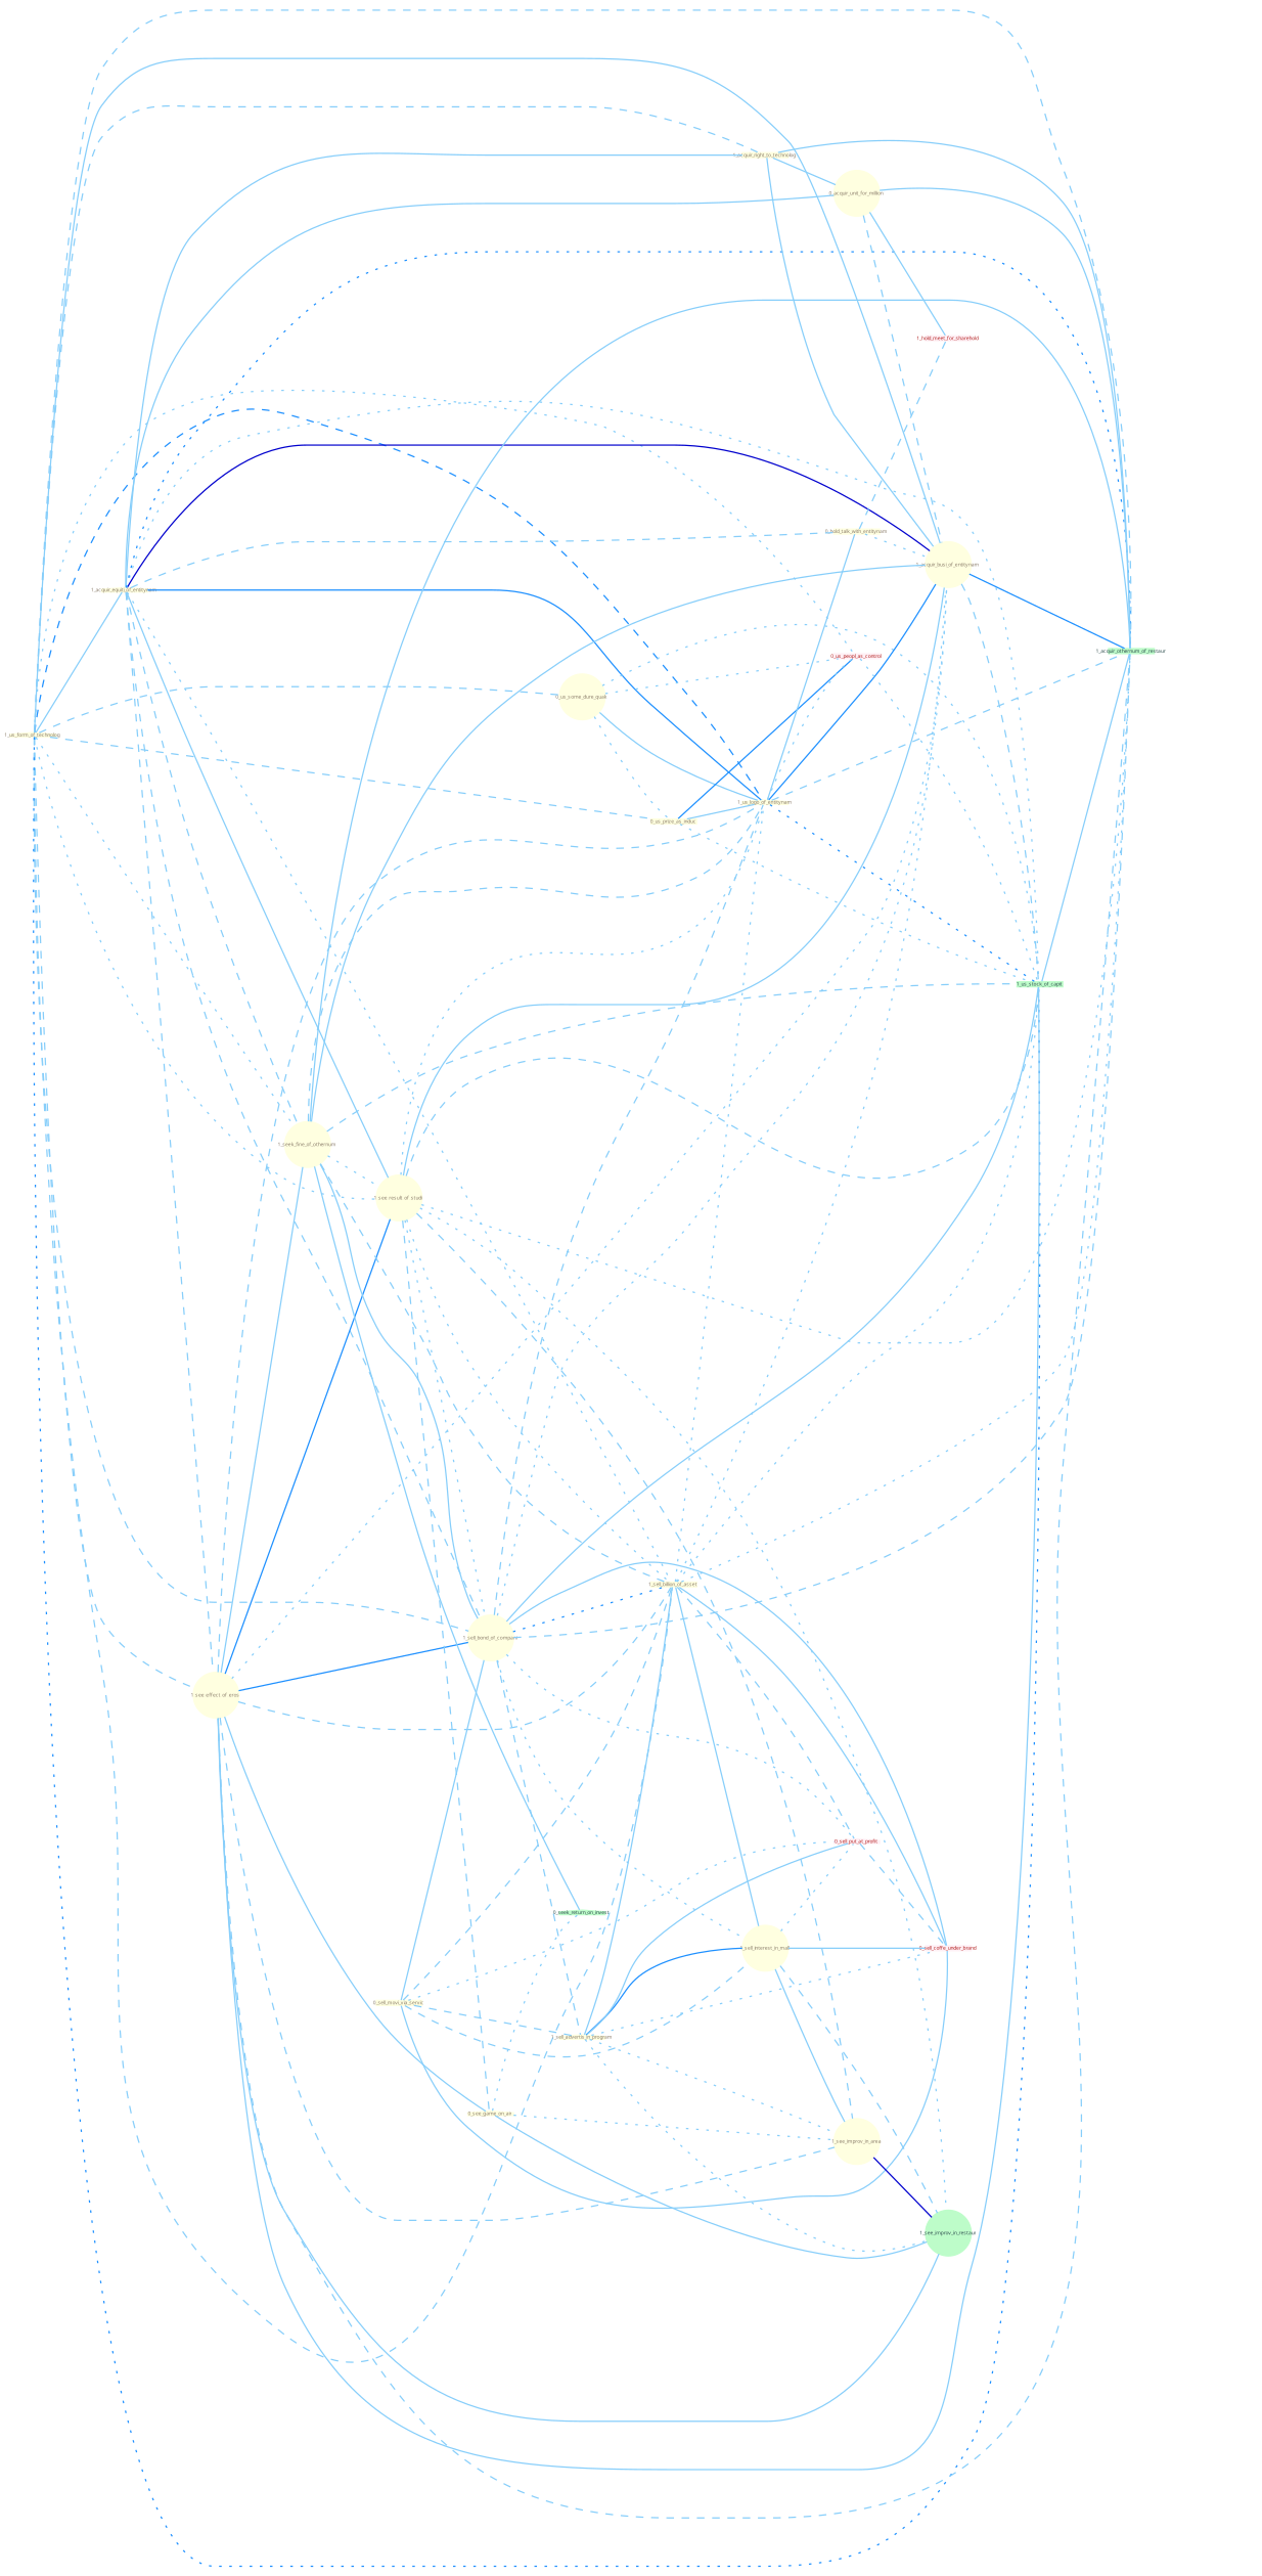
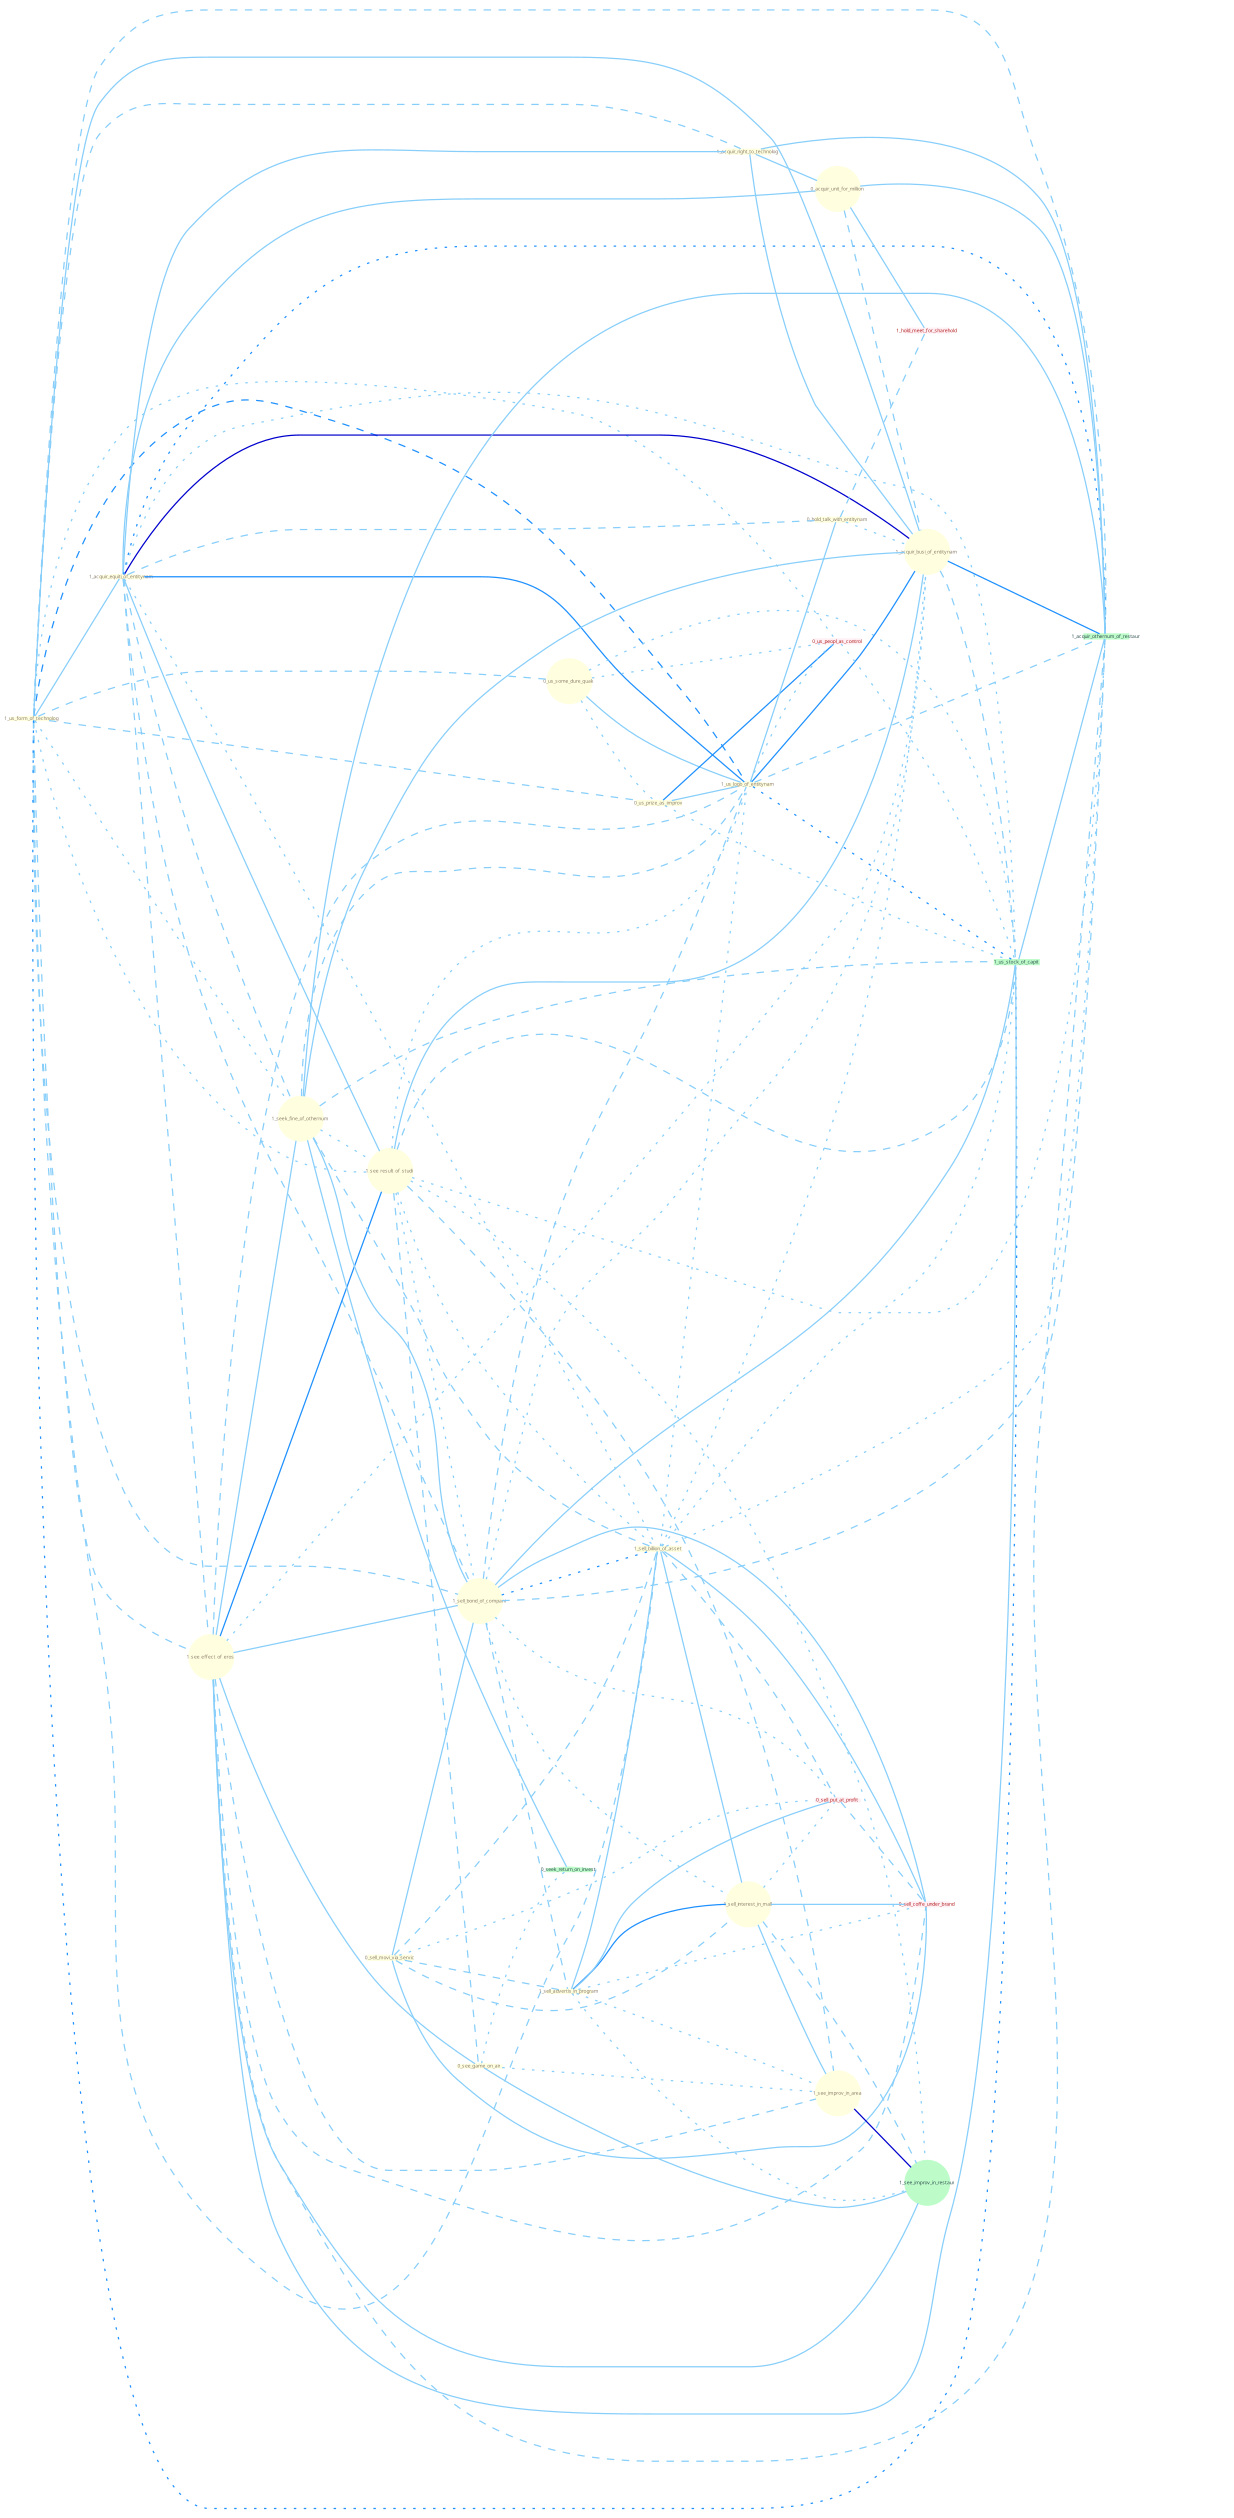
  graph {
    fontname="Noto Sans"
    rankdir=LR
    node [color="#ffffe0" fixedsize=true fontcolor="#8b7d6b" fontname="Noto Sans" fontsize=4 shape=box style=filled]
    edge [color="#87cefa" fontname="Noto Sans" style=solid w=1]
    "1_us_form_of_technolog " [height=.06 shape=house width=.5]
    "1_acquir_equiti_of_entitynam " [height=.06 shape=house width=.5]
    "1_acquir_right_to_technolog " [height=.06 width=.5]
    "1_see_effect_of_eros " [height=.06 shape=circle width=.5]
    "0_us_some_dure_quak " [height=.06 shape=circle width=.5]
    "1_seek_fine_of_othernum " [height=.06 shape=circle width=.5]
    "1_see_result_of_studi " [height=.06 shape=circle width=.5]
    "0_sell_movi_via_servic " [height=.06 width=.5]
    "1_sell_bond_of_compani " [height=.06 shape=circle width=.5]
    "1_sell_advertis_in_program " [height=.06 shape=house width=.5]
    "1_sell_billion_of_asset " [height=.06 width=.5]
-   "0_us_prize_as_induc " [height=.06 width=.5]
+   "0_us_prize_as_induc " [height=.06 width=.5 label="0_us_prize_as_improv"]
    "1_sell_interest_in_mall " [height=.06 shape=circle width=.5]
    "0_acquir_unit_for_million " [height=.06 shape=circle width=.5]
    "1_us_logo_of_entitynam " [height=.06 shape=house width=.5]
    "0_hold_talk_with_entitynam " [height=.06 width=.5]
    "0_see_game_on_air " [height=.06 shape=house width=.5]
    "1_see_improv_in_area " [height=.06 shape=circle width=.5]
    "1_acquir_busi_of_entitynam " [height=.06 shape=circle width=.5]
    "0_us_peopl_as_control " [color="#fff0f5" fontcolor="#b22222" height=.06 width=.5]
    "0_sell_put_at_profit " [color="#fff0f5" fontcolor="#b22222" height=.06 shape=house width=.5]
    "0_sell_coffe_under_brand " [color="#fff0f5" fontcolor="#b22222" height=.06 width=.5]
    "1_hold_meet_for_sharehold " [color="#fff0f5" fontcolor="#b22222" height=.06 width=.5]
    "1_us_stock_of_capit " [color="#BDFCC9" fontcolor="#2f4f4f" height=.06 width=.5]
    "1_acquir_othernum_of_restaur " [color="#BDFCC9" fontcolor="#2f4f4f" height=.06 width=.5]
    n26 [color="#BDFCC9" fontcolor="#2f4f4f" height=.06 label="1_see_improv_in_restaur" shape=circle width=.5]
    "0_seek_return_on_invest " [color="#BDFCC9" fontcolor="#2f4f4f" height=.06 shape=house width=.5]
    subgraph sub_1 {
      "1_us_form_of_technolog "
      "1_acquir_equiti_of_entitynam "
      "1_acquir_right_to_technolog "
      "1_see_effect_of_eros "
      "0_us_some_dure_quak "
      "1_seek_fine_of_othernum "
      "1_see_result_of_studi "
      "0_sell_movi_via_servic "
      "1_sell_bond_of_compani "
      "1_sell_advertis_in_program "
      "1_sell_billion_of_asset "
      "0_us_prize_as_induc "
      "1_sell_interest_in_mall "
      "0_acquir_unit_for_million "
      "1_us_logo_of_entitynam "
      "0_hold_talk_with_entitynam "
      "0_see_game_on_air "
      "1_see_improv_in_area "
      "1_acquir_busi_of_entitynam "
    }
    subgraph sub_2 {
      "0_us_peopl_as_control "
      "0_sell_put_at_profit "
      "0_sell_coffe_under_brand "
      "1_hold_meet_for_sharehold "
    }
    "1_us_form_of_technolog " -- "1_acquir_equiti_of_entitynam "
    "1_us_form_of_technolog " -- "1_acquir_right_to_technolog " [style=dashed]
    "1_us_form_of_technolog " -- "1_see_effect_of_eros " [style=dashed]
    "1_us_form_of_technolog " -- "0_us_some_dure_quak " [style=dashed]
    "1_us_form_of_technolog " -- "1_seek_fine_of_othernum " [style=dotted]
    "1_us_form_of_technolog " -- "1_see_result_of_studi " [style=dotted]
    "1_us_form_of_technolog " -- "1_sell_bond_of_compani " [style=dashed]
    "1_us_form_of_technolog " -- "1_sell_billion_of_asset " [style=dashed]
    "1_us_form_of_technolog " -- "0_us_prize_as_induc " [style=dashed]
    "1_us_form_of_technolog " -- "1_us_logo_of_entitynam " [color="#1e90ff" style=dashed w=2]
    "1_us_form_of_technolog " -- "1_acquir_busi_of_entitynam "
    "1_us_form_of_technolog " -- "0_us_peopl_as_control " [style=dotted]
    "1_us_form_of_technolog " -- "1_us_stock_of_capit " [color="#1e90ff" style=dotted w=2]
    "1_us_form_of_technolog " -- "1_acquir_othernum_of_restaur " [style=dashed]
    "1_acquir_equiti_of_entitynam " -- "1_acquir_right_to_technolog "
    "1_acquir_equiti_of_entitynam " -- "1_see_effect_of_eros " [style=dashed]
    "1_acquir_equiti_of_entitynam " -- "1_seek_fine_of_othernum " [style=dashed]
    "1_acquir_equiti_of_entitynam " -- "1_see_result_of_studi "
    "1_acquir_equiti_of_entitynam " -- "1_sell_bond_of_compani " [style=dashed]
    "1_acquir_equiti_of_entitynam " -- "1_sell_billion_of_asset " [style=dotted]
    "1_acquir_equiti_of_entitynam " -- "0_acquir_unit_for_million "
    "1_acquir_equiti_of_entitynam " -- "1_us_logo_of_entitynam " [color="#1e90ff" w=2]
    "1_acquir_equiti_of_entitynam " -- "0_hold_talk_with_entitynam " [style=dashed]
    "1_acquir_equiti_of_entitynam " -- "1_acquir_busi_of_entitynam " [color="#0000cd" w=3]
    "1_acquir_equiti_of_entitynam " -- "1_us_stock_of_capit " [style=dotted]
    "1_acquir_equiti_of_entitynam " -- "1_acquir_othernum_of_restaur " [color="#1e90ff" style=dotted w=2]
    "1_acquir_right_to_technolog " -- "0_acquir_unit_for_million "
    "1_acquir_right_to_technolog " -- "1_acquir_busi_of_entitynam "
    "1_acquir_right_to_technolog " -- "1_acquir_othernum_of_restaur "
    "1_see_effect_of_eros " -- "1_seek_fine_of_othernum "
    "1_see_effect_of_eros " -- "1_see_result_of_studi " [color="#1e90ff" w=2]
-   "1_see_effect_of_eros " -- "1_sell_bond_of_compani " [color="#1e90ff"]
-   "1_see_effect_of_eros " -- "1_sell_billion_of_asset " [style=dashed]
+   "1_see_effect_of_eros " -- "1_sell_bond_of_compani "
+   "1_see_effect_of_eros " -- "0_sell_coffe_under_brand " [style=dashed]
    "1_see_effect_of_eros " -- "1_us_logo_of_entitynam " [style=dashed]
    "1_see_effect_of_eros " -- "0_see_game_on_air "
    "1_see_effect_of_eros " -- "1_see_improv_in_area " [style=dashed]
    "1_see_effect_of_eros " -- "1_acquir_busi_of_entitynam " [style=dotted]
    "1_see_effect_of_eros " -- "1_us_stock_of_capit "
    "1_see_effect_of_eros " -- "1_acquir_othernum_of_restaur " [style=dashed]
    "1_see_effect_of_eros " -- n26
    "0_us_some_dure_quak " -- "0_us_prize_as_induc " [style=dotted]
    "0_us_some_dure_quak " -- "1_us_logo_of_entitynam "
    "0_us_some_dure_quak " -- "0_us_peopl_as_control " [style=dotted]
    "0_us_some_dure_quak " -- "1_us_stock_of_capit " [style=dotted]
    "1_seek_fine_of_othernum " -- "1_see_result_of_studi " [style=dotted]
    "1_seek_fine_of_othernum " -- "1_sell_bond_of_compani "
    "1_seek_fine_of_othernum " -- "1_sell_billion_of_asset " [style=dashed]
    "1_seek_fine_of_othernum " -- "1_us_logo_of_entitynam " [style=dashed]
    "1_seek_fine_of_othernum " -- "1_acquir_busi_of_entitynam "
    "1_seek_fine_of_othernum " -- "1_us_stock_of_capit " [style=dashed]
    "1_seek_fine_of_othernum " -- "1_acquir_othernum_of_restaur "
    "1_seek_fine_of_othernum " -- "0_seek_return_on_invest "
    "1_see_result_of_studi " -- "1_sell_bond_of_compani " [style=dotted]
    "1_see_result_of_studi " -- "1_sell_billion_of_asset " [style=dotted]
    "1_see_result_of_studi " -- "1_us_logo_of_entitynam " [style=dotted]
    "1_see_result_of_studi " -- "0_see_game_on_air " [style=dashed]
    "1_see_result_of_studi " -- "1_see_improv_in_area " [style=dashed]
    "1_see_result_of_studi " -- "1_acquir_busi_of_entitynam "
    "1_see_result_of_studi " -- "1_us_stock_of_capit " [style=dashed]
    "1_see_result_of_studi " -- "1_acquir_othernum_of_restaur " [style=dotted]
    "1_see_result_of_studi " -- n26 [style=dotted]
    "0_sell_movi_via_servic " -- "1_sell_bond_of_compani "
    "0_sell_movi_via_servic " -- "1_sell_advertis_in_program " [style=dashed]
    "0_sell_movi_via_servic " -- "1_sell_billion_of_asset " [style=dashed]
    "0_sell_movi_via_servic " -- "1_sell_interest_in_mall " [style=dashed]
    "0_sell_movi_via_servic " -- "0_sell_put_at_profit " [style=dotted]
    "0_sell_movi_via_servic " -- "0_sell_coffe_under_brand "
    "1_sell_bond_of_compani " -- "1_sell_advertis_in_program " [style=dashed]
    "1_sell_bond_of_compani " -- "1_sell_billion_of_asset " [color="#1e90ff" style=dotted w=2]
    "1_sell_bond_of_compani " -- "1_sell_interest_in_mall " [style=dotted]
    "1_sell_bond_of_compani " -- "1_us_logo_of_entitynam " [style=dashed]
    "1_sell_bond_of_compani " -- "1_acquir_busi_of_entitynam " [style=dotted]
    "1_sell_bond_of_compani " -- "0_sell_put_at_profit " [style=dotted]
    "1_sell_bond_of_compani " -- "0_sell_coffe_under_brand "
    "1_sell_bond_of_compani " -- "1_us_stock_of_capit "
    "1_sell_bond_of_compani " -- "1_acquir_othernum_of_restaur " [style=dashed]
    "1_sell_advertis_in_program " -- "1_sell_billion_of_asset "
    "1_sell_advertis_in_program " -- "1_sell_interest_in_mall " [color="#1e90ff" w=2]
    "1_sell_advertis_in_program " -- "1_see_improv_in_area " [style=dotted]
    "1_sell_advertis_in_program " -- "0_sell_put_at_profit "
    "1_sell_advertis_in_program " -- "0_sell_coffe_under_brand " [style=dotted]
    "1_sell_advertis_in_program " -- n26 [style=dotted]
    "1_sell_billion_of_asset " -- "1_sell_interest_in_mall "
    "1_sell_billion_of_asset " -- "1_us_logo_of_entitynam " [style=dotted]
    "1_sell_billion_of_asset " -- "1_acquir_busi_of_entitynam " [style=dotted]
    "1_sell_billion_of_asset " -- "0_sell_put_at_profit " [style=dashed]
    "1_sell_billion_of_asset " -- "0_sell_coffe_under_brand "
    "1_sell_billion_of_asset " -- "1_us_stock_of_capit " [style=dotted]
    "1_sell_billion_of_asset " -- "1_acquir_othernum_of_restaur " [style=dotted]
    "0_us_prize_as_induc " -- "1_us_logo_of_entitynam "
    "0_us_prize_as_induc " -- "0_us_peopl_as_control " [color="#1e90ff" w=2]
    "0_us_prize_as_induc " -- "1_us_stock_of_capit " [style=dotted]
    "1_sell_interest_in_mall " -- "1_see_improv_in_area "
    "1_sell_interest_in_mall " -- "0_sell_put_at_profit " [style=dotted]
    "1_sell_interest_in_mall " -- "0_sell_coffe_under_brand "
    "1_sell_interest_in_mall " -- n26 [style=dashed]
    "0_acquir_unit_for_million " -- "1_acquir_busi_of_entitynam " [style=dashed]
    "0_acquir_unit_for_million " -- "1_hold_meet_for_sharehold "
    "0_acquir_unit_for_million " -- "1_acquir_othernum_of_restaur "
    "1_us_logo_of_entitynam " -- "0_hold_talk_with_entitynam "
    "1_us_logo_of_entitynam " -- "1_acquir_busi_of_entitynam " [color="#1e90ff" w=2]
    "1_us_logo_of_entitynam " -- "0_us_peopl_as_control " [style=dotted]
    "1_us_logo_of_entitynam " -- "1_us_stock_of_capit " [color="#1e90ff" style=dotted w=2]
    "1_us_logo_of_entitynam " -- "1_acquir_othernum_of_restaur " [style=dashed]
    "0_hold_talk_with_entitynam " -- "1_acquir_busi_of_entitynam " [style=dotted]
    "0_hold_talk_with_entitynam " -- "1_hold_meet_for_sharehold " [style=dashed]
    "0_see_game_on_air " -- "1_see_improv_in_area " [style=dotted]
    "0_see_game_on_air " -- n26
    "0_see_game_on_air " -- "0_seek_return_on_invest " [style=dotted]
    "1_see_improv_in_area " -- n26 [color="#0000cd" w=3]
    "1_acquir_busi_of_entitynam " -- "1_us_stock_of_capit " [style=dashed]
    "1_acquir_busi_of_entitynam " -- "1_acquir_othernum_of_restaur " [color="#1e90ff" w=2]
    "0_us_peopl_as_control " -- "1_us_stock_of_capit " [style=dotted]
    "0_sell_put_at_profit " -- "0_sell_coffe_under_brand " [style=dashed]
    "1_us_stock_of_capit " -- "1_acquir_othernum_of_restaur "
  }
